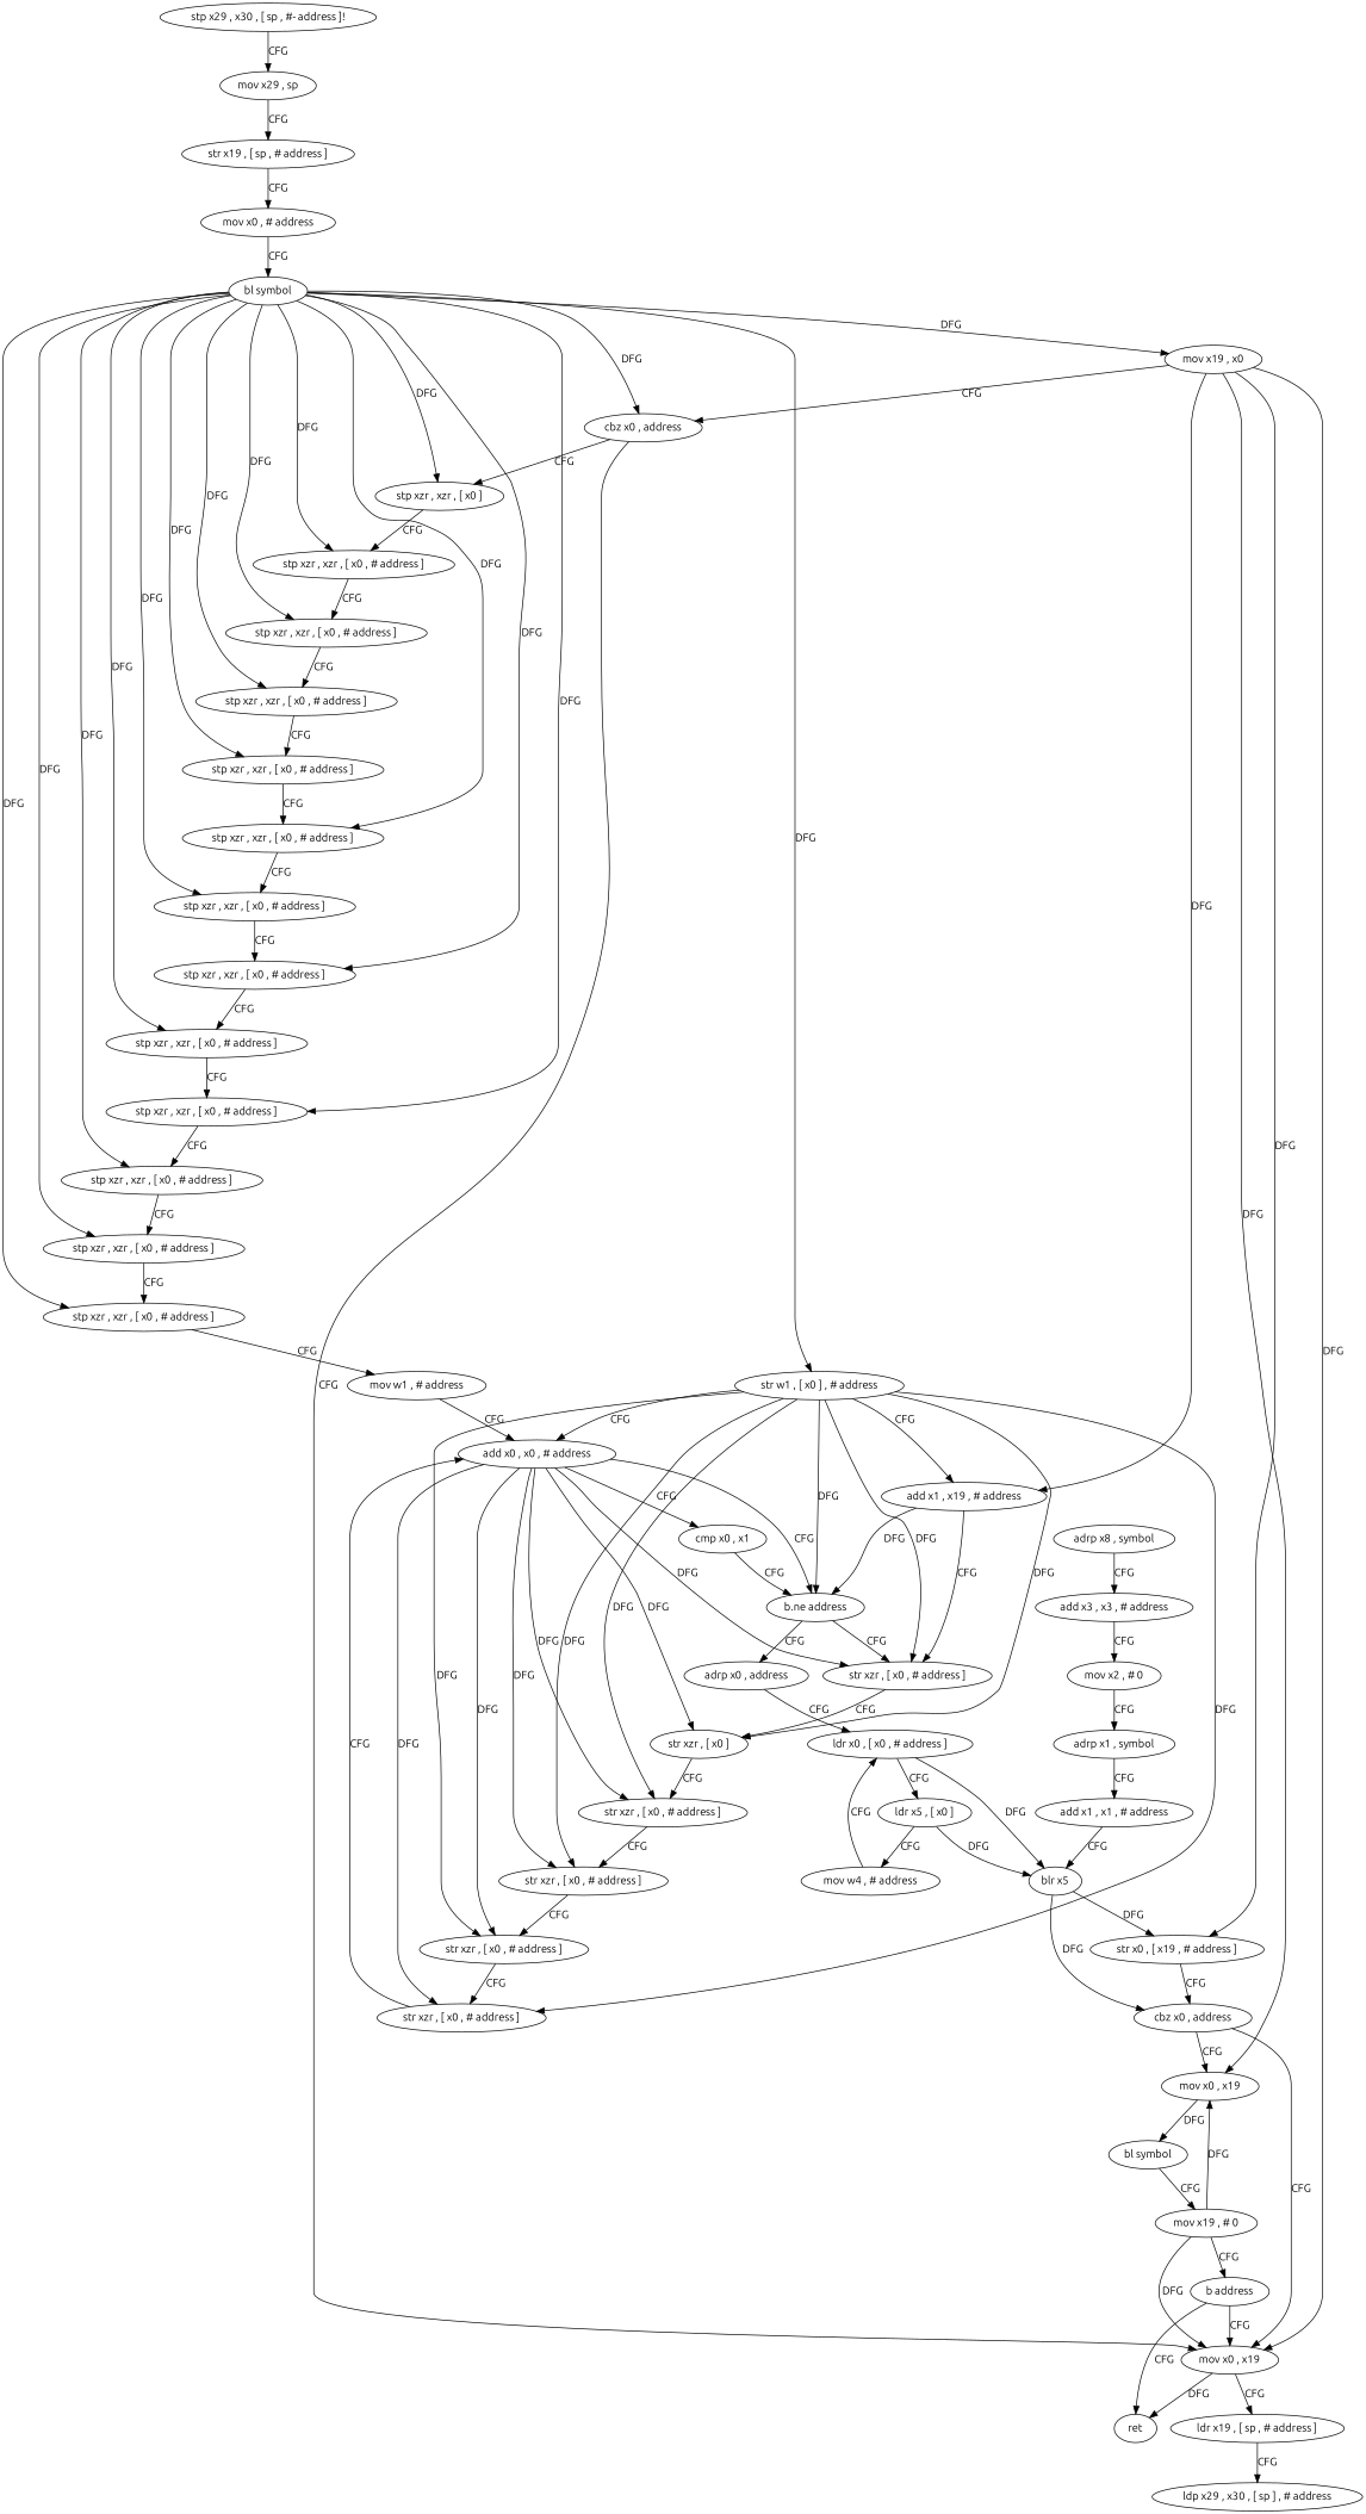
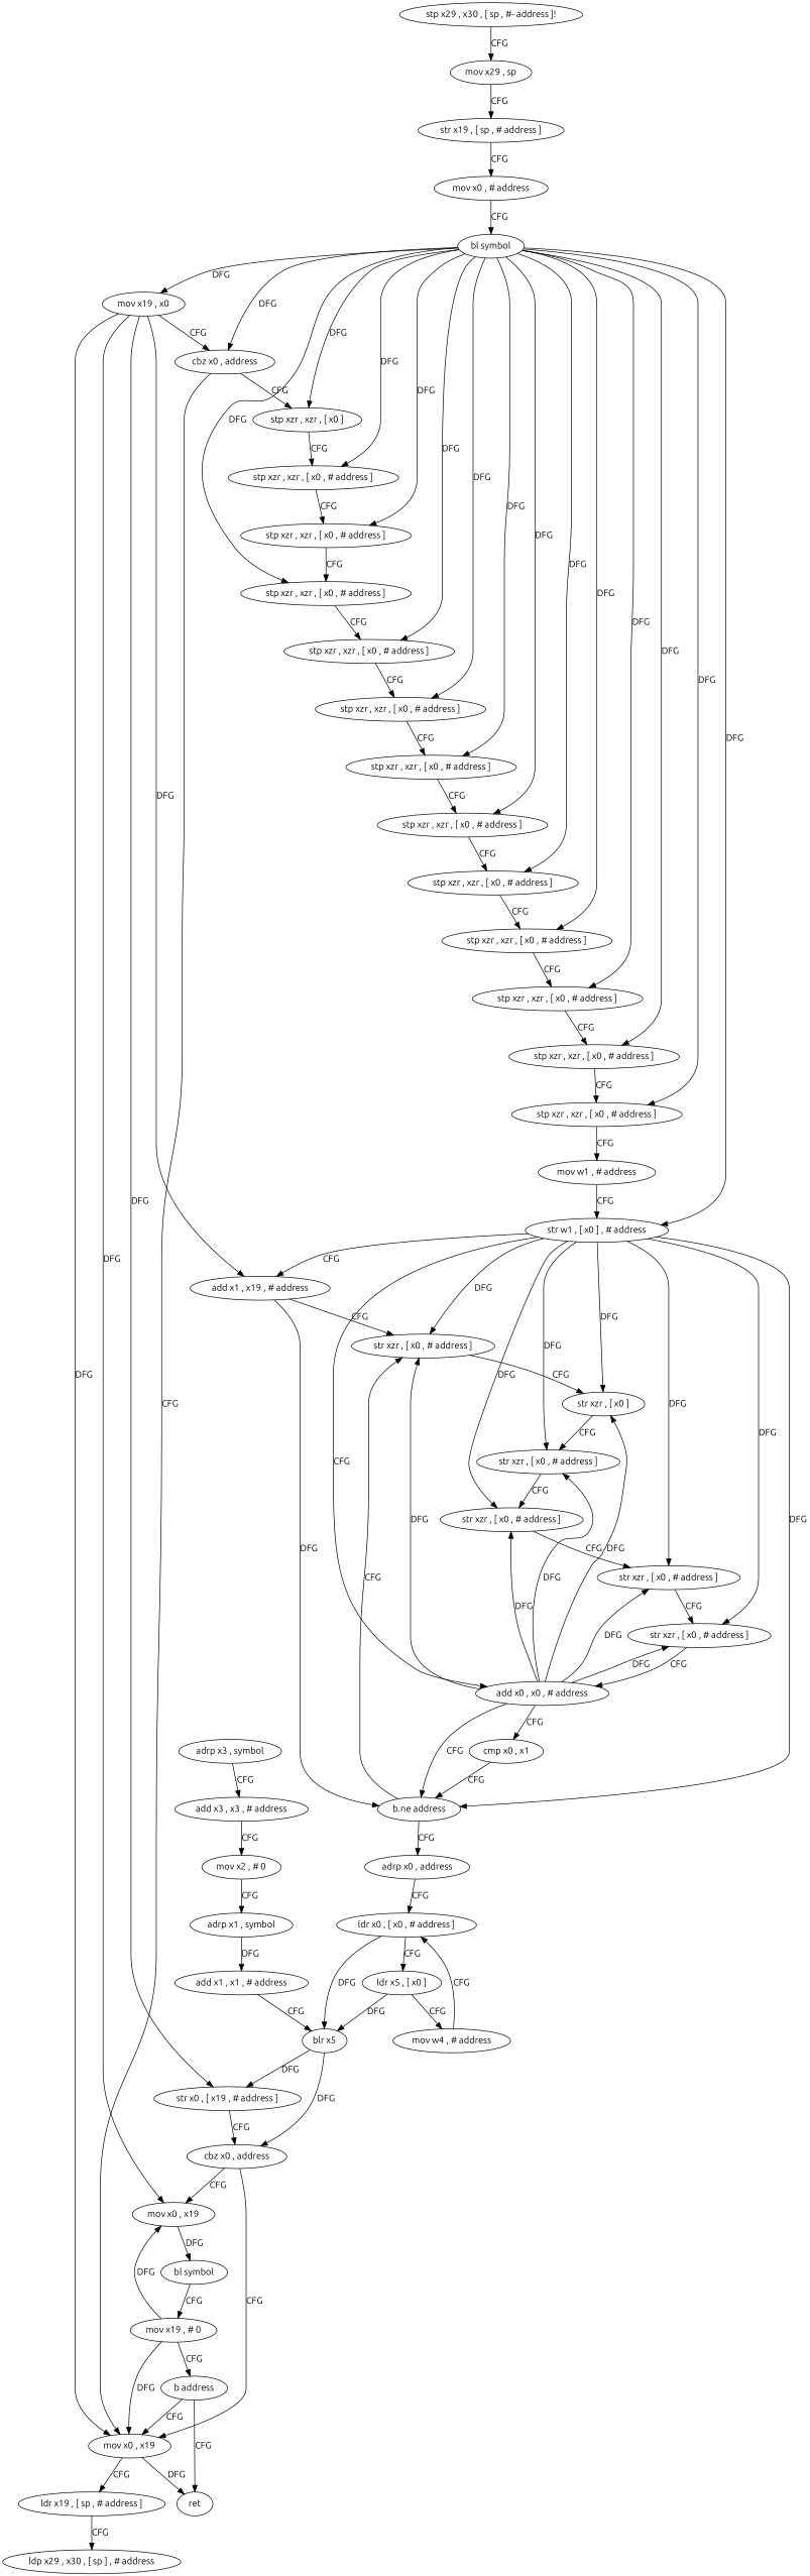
  digraph {
    fontname=Ubuntu
    node [fontname=Ubuntu]
    edge [fontname=Ubuntu]
    n1 [label="stp x29 , x30 , [ sp , #- address ]!"]
    n2 [label="mov x29 , sp"]
    n3 [label="str x19 , [ sp , # address ]"]
    n4 [label="mov x0 , # address"]
    n5 [label="bl symbol"]
    n6 [label="mov x19 , x0"]
    n7 [label="cbz x0 , address"]
    n8 [label="stp xzr , xzr , [ x0 ]"]
    n9 [label="stp xzr , xzr , [ x0 , # address ]"]
    n10 [label="stp xzr , xzr , [ x0 , # address ]"]
    n11 [label="stp xzr , xzr , [ x0 , # address ]"]
    n12 [label="stp xzr , xzr , [ x0 , # address ]"]
    n13 [label="stp xzr , xzr , [ x0 , # address ]"]
    n14 [label="stp xzr , xzr , [ x0 , # address ]"]
    n15 [label="stp xzr , xzr , [ x0 , # address ]"]
    n16 [label="stp xzr , xzr , [ x0 , # address ]"]
    n17 [label="stp xzr , xzr , [ x0 , # address ]"]
    n18 [label="stp xzr , xzr , [ x0 , # address ]"]
    n19 [label="stp xzr , xzr , [ x0 , # address ]"]
    n20 [label="stp xzr , xzr , [ x0 , # address ]"]
    n21 [label="str w1 , [ x0 ] , # address"]
    n22 [label="mov x0 , x19"]
    n23 [label="add x1 , x19 , # address"]
    n24 [label="str x0 , [ x19 , # address ]"]
    n25 [label="mov x0 , x19"]
    n26 [label="mov w1 , # address"]
    n27 [label="str xzr , [ x0 , # address ]"]
    n28 [label="str xzr , [ x0 ]"]
    n29 [label="str xzr , [ x0 , # address ]"]
    n30 [label="str xzr , [ x0 , # address ]"]
    n31 [label="str xzr , [ x0 , # address ]"]
    n32 [label="str xzr , [ x0 , # address ]"]
    n33 [label="add x0 , x0 , # address"]
    n34 [label="b.ne address"]
    n35 [label="ldr x19 , [ sp , # address ]"]
    n36 [label=ret]
    n37 [label="cbz x0 , address"]
    n38 [label="bl symbol"]
    n39 [label="ldp x29 , x30 , [ sp ] , # address"]
    n40 [label="cmp x0 , x1"]
    n41 [label="adrp x0 , address"]
    n42 [label="ldr x0 , [ x0 , # address ]"]
    n43 [label="ldr x5 , [ x0 ]"]
    n44 [label="blr x5"]
    n45 [label="mov w4 , # address"]
-   n46 [label="adrp x8 , symbol"]
+   n46 [label="adrp x3 , symbol"]
    n47 [label="add x3 , x3 , # address"]
    n48 [label="mov x2 , # 0"]
    n49 [label="adrp x1 , symbol"]
    n50 [label="add x1 , x1 , # address"]
    n51 [label="mov x19 , # 0"]
    n52 [label="b address"]
    n1 -> n2 [label=CFG]
    n2 -> n3 [label=CFG]
    n3 -> n4 [label=CFG]
    n4 -> n5 [label=CFG]
    n5 -> n6 [label=DFG]
    n5 -> n7 [label=DFG]
    n5 -> n8 [label=DFG]
    n5 -> n9 [label=DFG]
    n5 -> n10 [label=DFG]
    n5 -> n11 [label=DFG]
    n5 -> n12 [label=DFG]
    n5 -> n13 [label=DFG]
    n5 -> n14 [label=DFG]
    n5 -> n15 [label=DFG]
    n5 -> n16 [label=DFG]
    n5 -> n17 [label=DFG]
    n5 -> n18 [label=DFG]
    n5 -> n19 [label=DFG]
    n5 -> n20 [label=DFG]
    n5 -> n21 [label=DFG]
    n6 -> n7 [label=CFG]
    n6 -> n22 [label=DFG]
    n6 -> n23 [label=DFG]
    n6 -> n24 [label=DFG]
    n6 -> n25 [label=DFG]
    n7 -> n8 [label=CFG]
    n7 -> n22 [label=CFG]
    n8 -> n9 [label=CFG]
    n9 -> n10 [label=CFG]
    n10 -> n11 [label=CFG]
    n11 -> n12 [label=CFG]
    n12 -> n13 [label=CFG]
    n13 -> n14 [label=CFG]
    n14 -> n15 [label=CFG]
    n15 -> n16 [label=CFG]
    n16 -> n17 [label=CFG]
    n17 -> n18 [label=CFG]
    n18 -> n19 [label=CFG]
    n19 -> n20 [label=CFG]
    n20 -> n26 [label=CFG]
    n21 -> n23 [label=CFG]
    n21 -> n27 [label=DFG]
    n21 -> n28 [label=DFG]
    n21 -> n29 [label=DFG]
    n21 -> n30 [label=DFG]
    n21 -> n31 [label=DFG]
    n21 -> n32 [label=DFG]
    n21 -> n33 [label=CFG]
    n21 -> n34 [label=DFG]
    n22 -> n35 [label=CFG]
    n22 -> n36 [label=DFG]
    n23 -> n27 [label=CFG]
    n23 -> n34 [label=DFG]
    n24 -> n37 [label=CFG]
    n25 -> n38 [label=DFG]
-   n26 -> n33 [label=CFG]
+   n26 -> n21 [label=CFG]
    n27 -> n28 [label=CFG]
    n28 -> n29 [label=CFG]
    n29 -> n30 [label=CFG]
    n30 -> n31 [label=CFG]
    n31 -> n32 [label=CFG]
    n32 -> n33 [label=CFG]
    n33 -> n27 [label=DFG]
    n33 -> n28 [label=DFG]
    n33 -> n29 [label=DFG]
    n33 -> n30 [label=DFG]
    n33 -> n31 [label=DFG]
    n33 -> n32 [label=DFG]
    n33 -> n34 [label=CFG]
    n33 -> n40 [label=CFG]
    n34 -> n27 [label=CFG]
    n34 -> n41 [label=CFG]
    n35 -> n39 [label=CFG]
    n37 -> n22 [label=CFG]
    n37 -> n25 [label=CFG]
    n38 -> n51 [label=CFG]
    n40 -> n34 [label=CFG]
    n41 -> n42 [label=CFG]
    n42 -> n43 [label=CFG]
    n42 -> n44 [label=DFG]
    n43 -> n44 [label=DFG]
    n43 -> n45 [label=CFG]
    n44 -> n24 [label=DFG]
    n44 -> n37 [label=DFG]
    n45 -> n42 [label=CFG]
    n46 -> n47 [label=CFG]
    n47 -> n48 [label=CFG]
    n48 -> n49 [label=CFG]
-   n49 -> n50 [label=CFG]
+   n49 -> n50 [label=DFG]
    n50 -> n44 [label=CFG]
    n51 -> n22 [label=DFG]
    n51 -> n25 [label=DFG]
    n51 -> n52 [label=CFG]
    n52 -> n22 [label=CFG]
    n52 -> n36 [label=CFG]
  }
